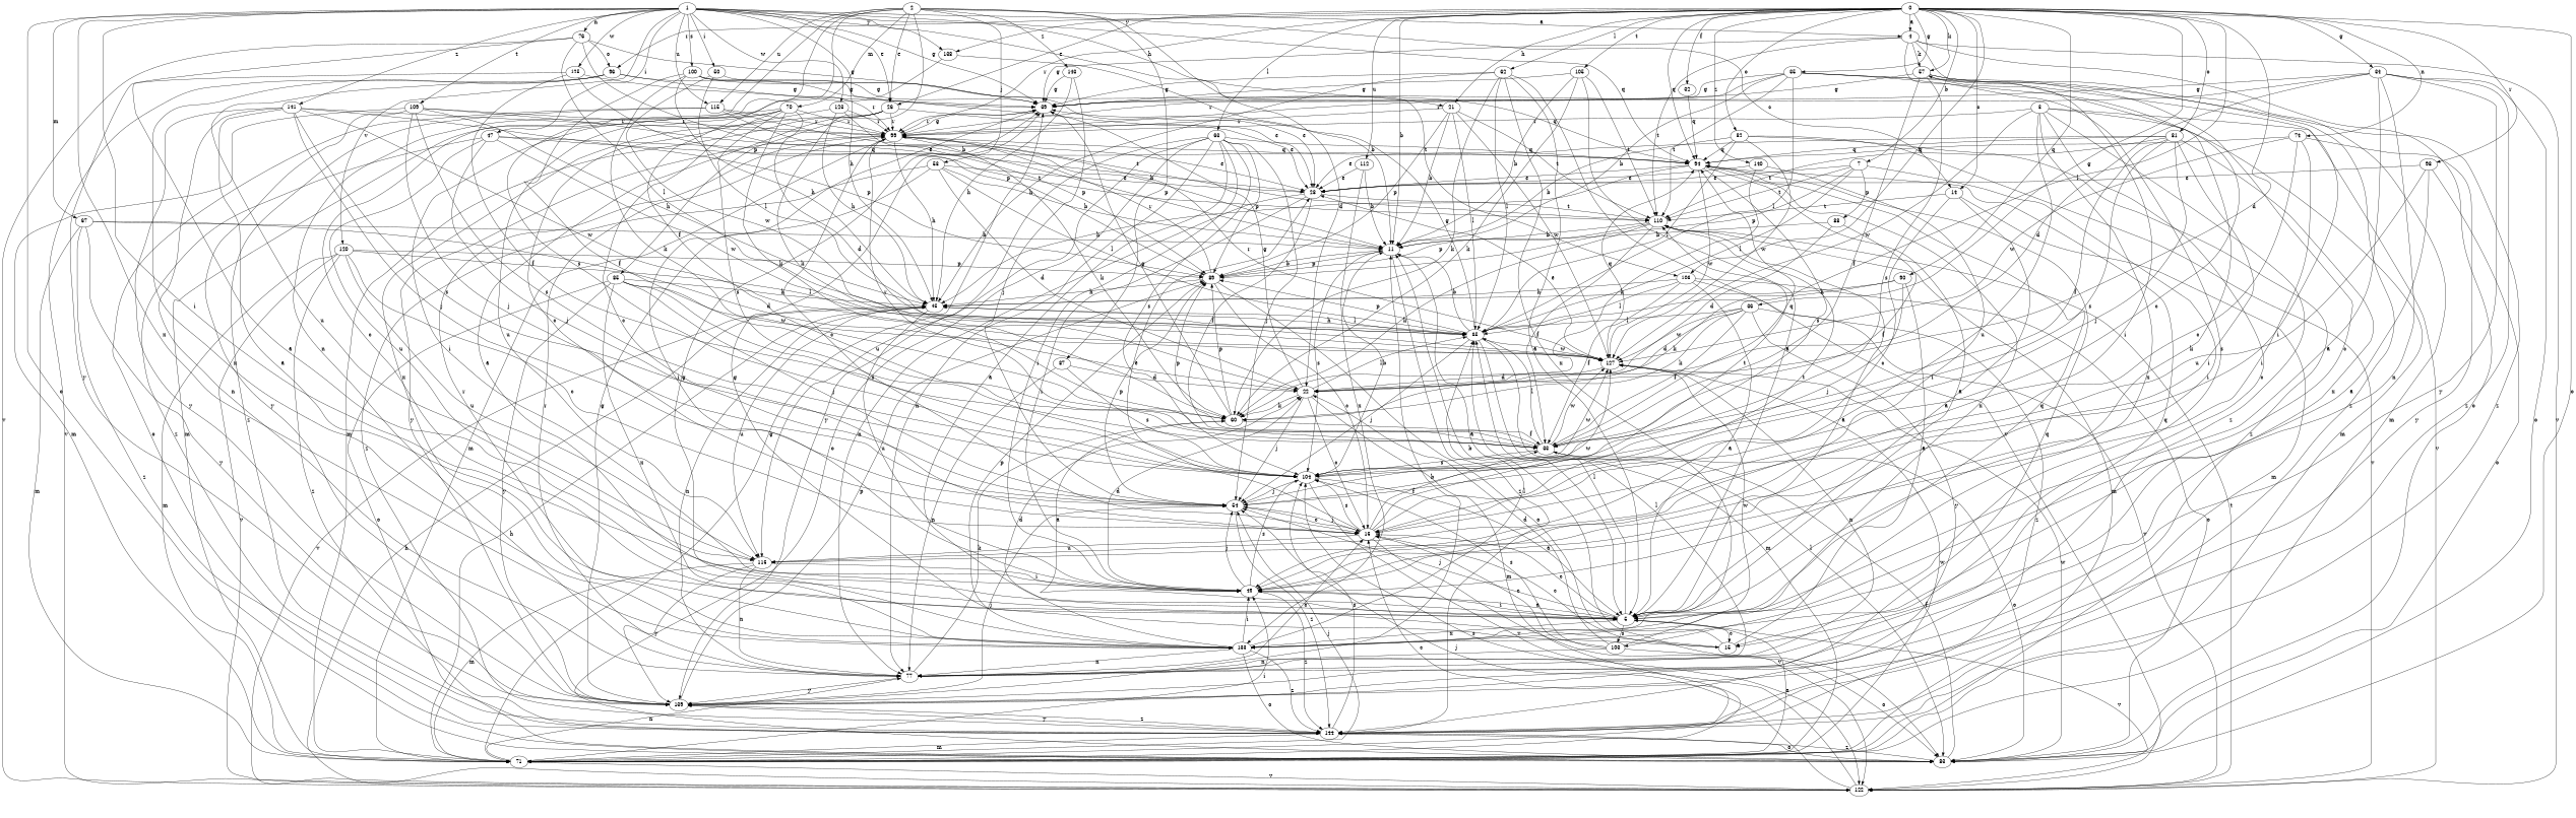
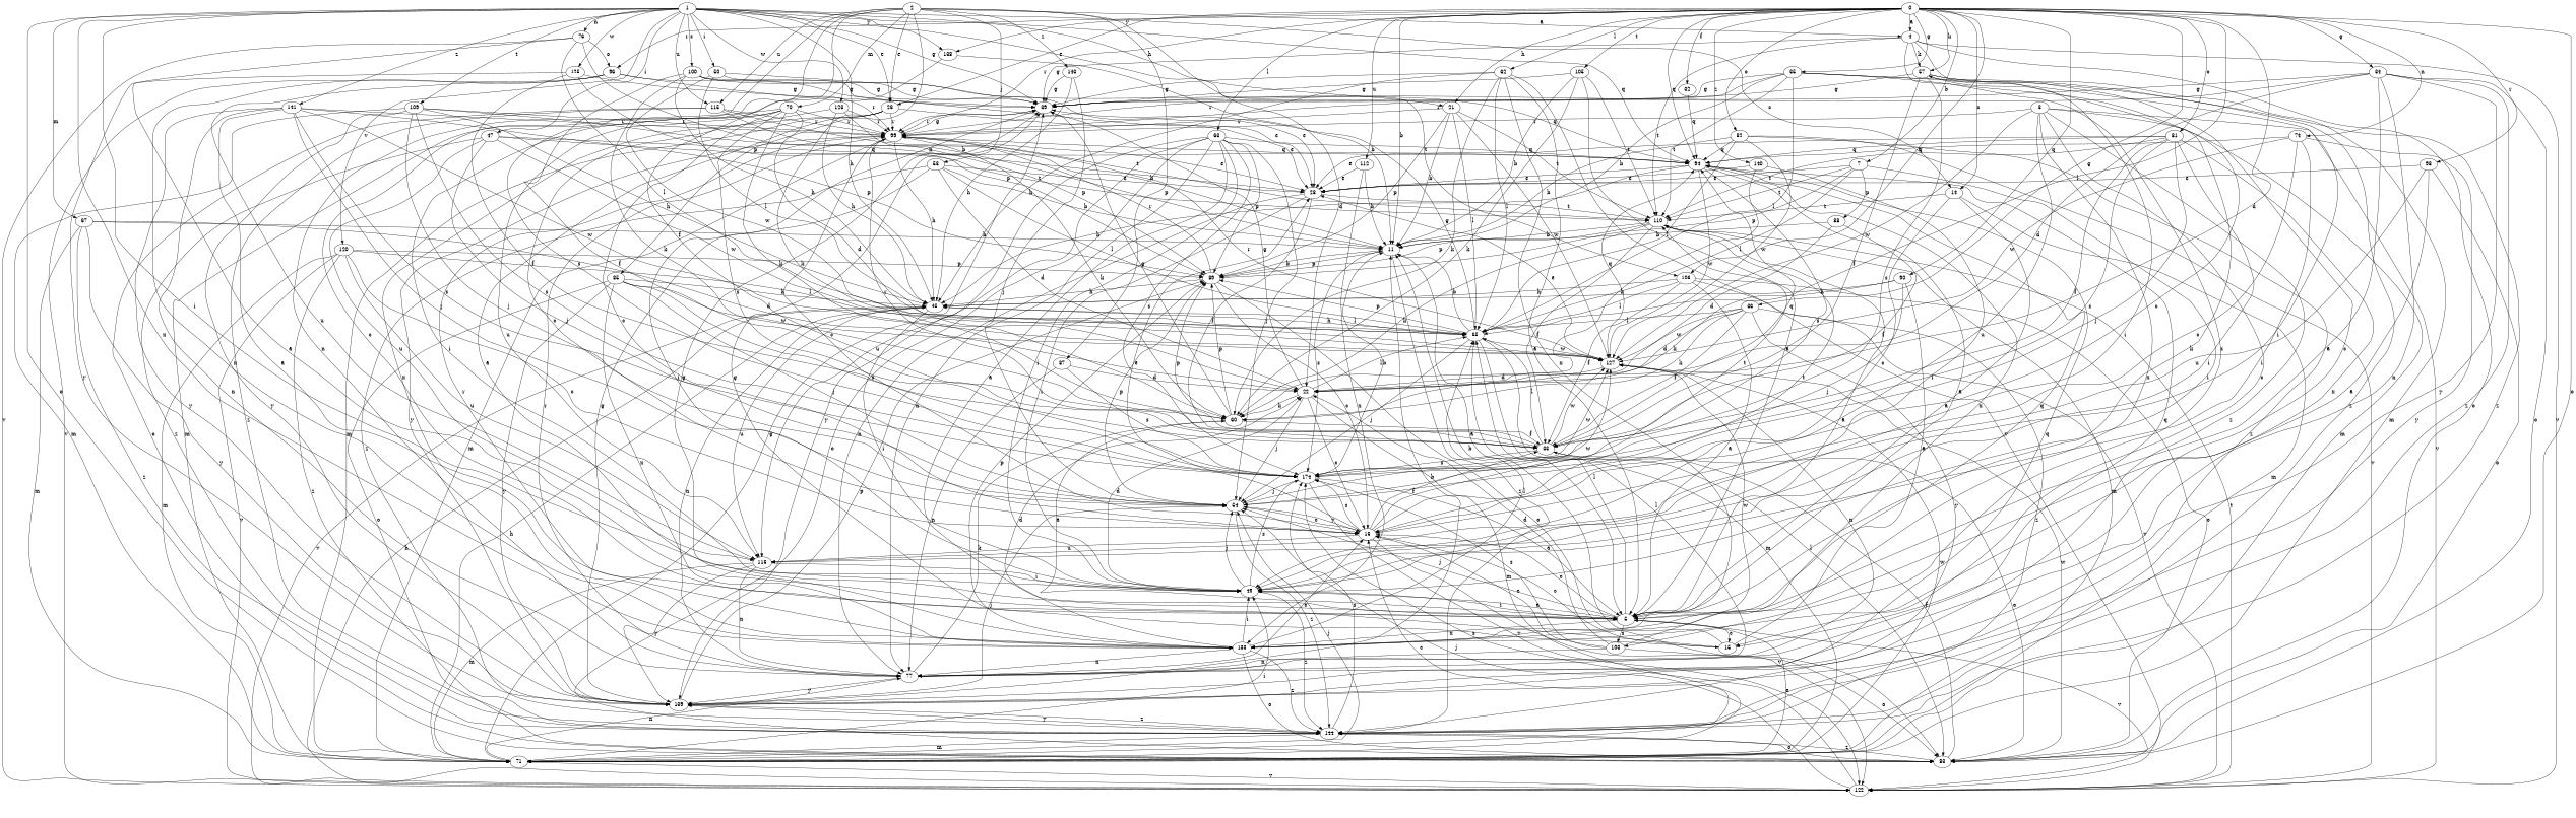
  strict digraph {
    0
    4
    7
    11
    14
    22
    26
    32
    34
    35
    36
    n12 [label=21]
    57
    62
    63
    65
    74
    81
    82
    83
    90
    94
    96
    98
    99
    105
    106
    112
    138
    140
    39
    15
    122
    103
    110
    49
    28
    88
    89
    144
    5
-   104
+   104 [label=174]
    71
    16
    54
    60
    133
    77
    139
    33
    127
    45
    116
    1
    47
    50
    67
    76
    100
    109
    115
    120
    123
    125
    141
    2
    53
    70
    85
    87
    143
    3
    0 -> 4 [label=a]
    0 -> 7 [label=b]
    0 -> 11 [label=b]
    0 -> 14 [label=c]
    0 -> 22 [label=d]
    0 -> 26 [label=e]
    0 -> 32 [label=f]
    0 -> 34 [label=g]
    0 -> 35 [label=g]
    0 -> 36 [label=g]
    0 -> n12 [label=h]
    0 -> 57 [label=k]
    0 -> 62 [label=l]
    0 -> 63 [label=l]
    0 -> 65 [label=l]
    0 -> 74 [label=n]
    0 -> 81 [label=o]
    0 -> 82 [label=o]
    0 -> 83 [label=o]
    0 -> 90 [label=q]
    0 -> 94 [label=q]
    0 -> 96 [label=r]
    0 -> 98 [label=r]
    0 -> 99 [label=r]
    0 -> 105 [label=t]
    0 -> 106 [label=t]
    0 -> 112 [label=u]
    0 -> 138 [label=y]
    0 -> 140 [label=z]
    4 -> 57 [label=k]
    4 -> 83 [label=o]
    4 -> 39 [label=g]
    4 -> 15 [label=c]
    4 -> 122 [label=v]
    4 -> 103 [label=s]
    4 -> 110 [label=t]
    7 -> 65 [label=l]
    7 -> 110 [label=t]
    7 -> 49 [label=i]
    7 -> 28 [label=e]
    7 -> 88 [label=p]
    7 -> 89 [label=p]
    11 -> 89 [label=p]
    11 -> 144 [label=z]
    11 -> 5 [label=a]
    11 -> 104 [label=s]
    14 -> 110 [label=t]
    14 -> 5 [label=a]
    14 -> 71 [label=m]
    14 -> 16 [label=c]
    22 -> 65 [label=l]
    22 -> 39 [label=g]
    22 -> 71 [label=m]
    22 -> 16 [label=c]
    22 -> 54 [label=j]
    22 -> 60 [label=k]
    26 -> 99 [label=r]
    26 -> 28 [label=e]
    26 -> 5 [label=a]
    26 -> 71 [label=m]
    26 -> 60 [label=k]
    26 -> 133 [label=x]
    32 -> 94 [label=q]
    34 -> 22 [label=d]
    34 -> 83 [label=o]
    34 -> 99 [label=r]
    34 -> 39 [label=g]
    34 -> 144 [label=z]
    34 -> 5 [label=a]
    34 -> 77 [label=n]
    34 -> 139 [label=y]
    35 -> 11 [label=b]
    35 -> 65 [label=l]
    35 -> 99 [label=r]
    35 -> 39 [label=g]
    35 -> 110 [label=t]
    35 -> 49 [label=i]
    35 -> 144 [label=z]
    35 -> 16 [label=c]
    36 -> 22 [label=d]
    36 -> 65 [label=l]
    36 -> 144 [label=z]
    36 -> 60 [label=k]
    36 -> 139 [label=y]
    36 -> 33 [label=f]
    36 -> 127 [label=w]
    n12 -> 11 [label=b]
    n12 -> 65 [label=l]
    n12 -> 99 [label=r]
    n12 -> 110 [label=t]
    n12 -> 89 [label=p]
    n12 -> 127 [label=w]
    57 -> 39 [label=g]
    57 -> 49 [label=i]
    57 -> 144 [label=z]
    57 -> 104 [label=s]
    57 -> 71 [label=m]
    57 -> 33 [label=f]
    62 -> 65 [label=l]
    62 -> 39 [label=g]
    62 -> 122 [label=v]
    62 -> 5 [label=a]
    62 -> 60 [label=k]
    62 -> 133 [label=x]
    62 -> 45 [label=h]
    63 -> 83 [label=o]
    63 -> 94 [label=q]
    63 -> 49 [label=i]
    63 -> 89 [label=p]
    63 -> 5 [label=a]
    63 -> 104 [label=s]
    63 -> 54 [label=j]
    63 -> 77 [label=n]
    63 -> 139 [label=y]
    63 -> 116 [label=u]
    65 -> 11 [label=b]
    65 -> 83 [label=l]
    65 -> 39 [label=g]
    65 -> 89 [label=p]
    65 -> 71 [label=m]
    65 -> 54 [label=j]
    65 -> 127 [label=w]
    65 -> 45 [label=h]
    74 -> 94 [label=q]
    74 -> 49 [label=i]
    74 -> 16 [label=c]
    74 -> 139 [label=y]
    74 -> 127 [label=w]
    81 -> 94 [label=q]
    81 -> 110 [label=t]
    81 -> 49 [label=i]
    81 -> 28 [label=e]
    81 -> 104 [label=s]
    81 -> 54 [label=j]
    81 -> 133 [label=x]
    81 -> 33 [label=f]
    82 -> 11 [label=b]
    82 -> 65 [label=l]
    82 -> 94 [label=q]
    82 -> 122 [label=v]
    82 -> 144 [label=z]
    82 -> 127 [label=w]
    83 -> 144 [label=z]
    83 -> 33 [label=f]
    83 -> 127 [label=w]
    90 -> 5 [label=a]
    90 -> 54 [label=j]
    90 -> 60 [label=k]
    90 -> 45 [label=h]
    94 -> 28 [label=e]
    94 -> 5 [label=a]
    94 -> 104 [label=s]
    94 -> 133 [label=x]
    94 -> 127 [label=w]
    94 -> 45 [label=h]
    96 -> 99 [label=r]
    96 -> 39 [label=g]
    96 -> 122 [label=v]
    96 -> 133 [label=x]
    96 -> 116 [label=u]
    98 -> 83 [label=o]
    98 -> 28 [label=e]
    98 -> 5 [label=a]
    98 -> 116 [label=u]
    99 -> 94 [label=q]
    99 -> 39 [label=g]
    99 -> 28 [label=e]
    99 -> 71 [label=m]
    99 -> 16 [label=c]
    99 -> 60 [label=k]
    99 -> 139 [label=y]
    99 -> 45 [label=h]
    105 -> 11 [label=b]
    105 -> 39 [label=g]
    105 -> 110 [label=t]
    105 -> 5 [label=a]
    105 -> 60 [label=k]
    106 -> 65 [label=l]
    106 -> 83 [label=o]
    106 -> 122 [label=v]
    106 -> 5 [label=a]
    106 -> 33 [label=f]
    106 -> 45 [label=h]
    112 -> 11 [label=b]
    112 -> 28 [label=e]
    112 -> 133 [label=x]
    138 -> 11 [label=b]
    138 -> 104 [label=s]
    140 -> 49 [label=i]
    140 -> 28 [label=e]
    140 -> 60 [label=k]
    39 -> 99 [label=r]
    15 -> 11 [label=b]
    15 -> 94 [label=q]
    15 -> 39 [label=g]
    15 -> 16 [label=c]
    122 -> 110 [label=t]
    122 -> 104 [label=s]
    122 -> 54 [label=j]
    122 -> 45 [label=h]
    103 -> 22 [label=d]
    103 -> 83 [label=o]
    103 -> 104 [label=s]
    103 -> 16 [label=c]
    103 -> 77 [label=n]
    103 -> 127 [label=w]
    110 -> 11 [label=b]
    110 -> 89 [label=p]
    110 -> 5 [label=a]
    110 -> 71 [label=m]
    110 -> 60 [label=k]
    110 -> 33 [label=f]
    49 -> 22 [label=d]
    49 -> 144 [label=z]
    49 -> 5 [label=a]
    49 -> 104 [label=s]
    49 -> 54 [label=j]
    28 -> 110 [label=t]
    28 -> 49 [label=i]
    28 -> 77 [label=n]
    28 -> 33 [label=f]
    88 -> 11 [label=b]
    88 -> 22 [label=d]
    88 -> 33 [label=f]
    89 -> 11 [label=b]
    89 -> 83 [label=o]
    89 -> 99 [label=r]
    89 -> 16 [label=c]
    89 -> 45 [label=h]
    144 -> 83 [label=o]
    144 -> 104 [label=s]
    144 -> 71 [label=m]
    144 -> 139 [label=y]
    5 -> 57 [label=k]
    5 -> 65 [label=l]
    5 -> 15 [label=c]
    5 -> 122 [label=v]
    5 -> 103 [label=s]
    5 -> 49 [label=i]
    5 -> 16 [label=c]
    5 -> 54 [label=j]
    5 -> 133 [label=x]
    104 -> 11 [label=b]
    104 -> 122 [label=v]
    104 -> 5 [label=a]
    104 -> 54 [label=j]
    104 -> 127 [label=w]
    71 -> 39 [label=g]
    71 -> 122 [label=v]
    71 -> 49 [label=i]
    71 -> 5 [label=a]
    71 -> 16 [label=c]
    71 -> 54 [label=j]
    71 -> 77 [label=n]
    71 -> 127 [label=w]
    71 -> 45 [label=h]
    16 -> 122 [label=v]
    16 -> 110 [label=t]
    16 -> 28 [label=e]
    16 -> 104 [label=s]
-   16 -> 54 [label=j]
+   16 -> 54 [label=y]
    16 -> 33 [label=f]
    16 -> 127 [label=w]
    16 -> 116 [label=u]
    54 -> 110 [label=t]
    54 -> 89 [label=p]
    54 -> 144 [label=z]
    54 -> 16 [label=c]
    60 -> 39 [label=g]
    60 -> 89 [label=p]
    60 -> 5 [label=a]
    60 -> 33 [label=f]
    133 -> 22 [label=d]
    133 -> 65 [label=l]
    133 -> 83 [label=o]
    133 -> 99 [label=r]
    133 -> 39 [label=g]
    133 -> 49 [label=i]
    133 -> 89 [label=p]
    133 -> 144 [label=z]
    133 -> 77 [label=n]
    77 -> 65 [label=l]
    77 -> 94 [label=q]
    77 -> 99 [label=r]
    77 -> 16 [label=c]
    77 -> 60 [label=k]
    77 -> 139 [label=y]
    139 -> 11 [label=b]
    139 -> 94 [label=q]
    139 -> 39 [label=g]
    139 -> 89 [label=p]
    139 -> 144 [label=z]
    139 -> 54 [label=j]
    33 -> 65 [label=l]
    33 -> 83 [label=o]
    33 -> 94 [label=q]
    33 -> 99 [label=r]
    33 -> 89 [label=p]
    33 -> 104 [label=s]
    33 -> 127 [label=w]
    127 -> 22 [label=d]
    127 -> 94 [label=q]
    127 -> 99 [label=r]
    127 -> 28 [label=e]
    127 -> 77 [label=n]
    45 -> 65 [label=l]
    45 -> 122 [label=v]
-   45 -> 49 [label=u]
+   45 -> 49 [label=i]
    45 -> 77 [label=n]
    45 -> 116 [label=u]
    116 -> 49 [label=i]
    116 -> 71 [label=m]
    116 -> 77 [label=n]
    116 -> 139 [label=y]
    1 -> 14 [label=c]
    1 -> 26 [label=e]
    1 -> n12 [label=h]
    1 -> 83 [label=o]
    1 -> 94 [label=q]
    1 -> 106 [label=t]
    1 -> 138 [label=y]
    1 -> 39 [label=g]
    1 -> 49 [label=i]
    1 -> 133 [label=x]
    1 -> 45 [label=h]
    1 -> 47 [label=i]
    1 -> 50 [label=i]
    1 -> 67 [label=m]
    1 -> 76 [label=n]
    1 -> 100 [label=s]
    1 -> 109 [label=t]
    1 -> 115 [label=u]
    1 -> 120 [label=v]
    1 -> 123 [label=w]
    1 -> 125 [label=w]
    1 -> 141 [label=z]
    47 -> 94 [label=q]
    47 -> 110 [label=t]
    47 -> 144 [label=z]
    47 -> 54 [label=j]
    47 -> 127 [label=w]
    47 -> 116 [label=u]
    50 -> 65 [label=l]
    50 -> 28 [label=e]
    50 -> 127 [label=w]
    67 -> 11 [label=b]
    67 -> 22 [label=d]
    67 -> 144 [label=z]
    67 -> 71 [label=m]
    67 -> 139 [label=y]
    76 -> 11 [label=b]
    76 -> 65 [label=l]
    76 -> 96 [label=o]
-   76 -> 39 [label=g]
+   50 -> 39 [label=g]
    76 -> 122 [label=v]
    76 -> 139 [label=y]
    100 -> 94 [label=q]
    100 -> 39 [label=g]
    100 -> 28 [label=e]
    100 -> 60 [label=k]
    100 -> 33 [label=f]
    100 -> 45 [label=h]
    109 -> 99 [label=r]
-   109 -> 28 [label=e]
+   109 -> 28 [label=n]
    109 -> 104 [label=s]
    109 -> 71 [label=m]
    109 -> 54 [label=j]
    109 -> 139 [label=y]
    109 -> 45 [label=h]
    115 -> 11 [label=b]
    115 -> 83 [label=o]
    115 -> 99 [label=r]
    115 -> 110 [label=t]
    115 -> 144 [label=z]
    120 -> 65 [label=l]
    120 -> 122 [label=v]
    120 -> 89 [label=p]
    120 -> 144 [label=z]
    120 -> 71 [label=m]
    120 -> 16 [label=c]
    120 -> 116 [label=u]
    123 -> 99 [label=r]
    123 -> 89 [label=p]
    123 -> 16 [label=c]
    123 -> 45 [label=h]
    125 -> 39 [label=g]
    125 -> 89 [label=p]
    125 -> 5 [label=a]
    125 -> 33 [label=f]
    141 -> 99 [label=r]
    141 -> 89 [label=p]
    141 -> 5 [label=a]
    141 -> 104 [label=s]
    141 -> 54 [label=j]
    141 -> 77 [label=n]
    141 -> 139 [label=y]
    141 -> 127 [label=w]
    2 -> 4 [label=a]
    2 -> 22 [label=d]
    2 -> 26 [label=e]
    2 -> 15 [label=c]
    2 -> 77 [label=n]
    2 -> 33 [label=f]
    2 -> 115 [label=u]
    2 -> 53 [label=j]
    2 -> 70 [label=m]
    2 -> 85 [label=p]
    2 -> 87 [label=p]
    2 -> 143 [label=z]
    53 -> 11 [label=b]
    53 -> 22 [label=d]
    53 -> 65 [label=l]
    53 -> 49 [label=i]
    53 -> 28 [label=e]
    53 -> 144 [label=z]
    70 -> 22 [label=d]
    70 -> 99 [label=r]
    70 -> 49 [label=i]
    70 -> 104 [label=s]
    70 -> 71 [label=m]
    70 -> 16 [label=c]
    70 -> 60 [label=k]
    70 -> 116 [label=u]
    85 -> 83 [label=o]
    85 -> 104 [label=s]
    85 -> 54 [label=j]
    85 -> 133 [label=x]
    85 -> 139 [label=y]
    85 -> 127 [label=w]
    85 -> 45 [label=h]
    87 -> 22 [label=d]
    87 -> 104 [label=s]
    87 -> 77 [label=n]
    143 -> 39 [label=g]
    143 -> 54 [label=j]
    143 -> 45 [label=h]
    3 -> 99 [label=r]
    3 -> 15 [label=c]
    3 -> 122 [label=v]
    3 -> 144 [label=z]
    3 -> 71 [label=m]
    3 -> 133 [label=x]
    3 -> 127 [label=w]
    3 -> 116 [label=u]
  }
